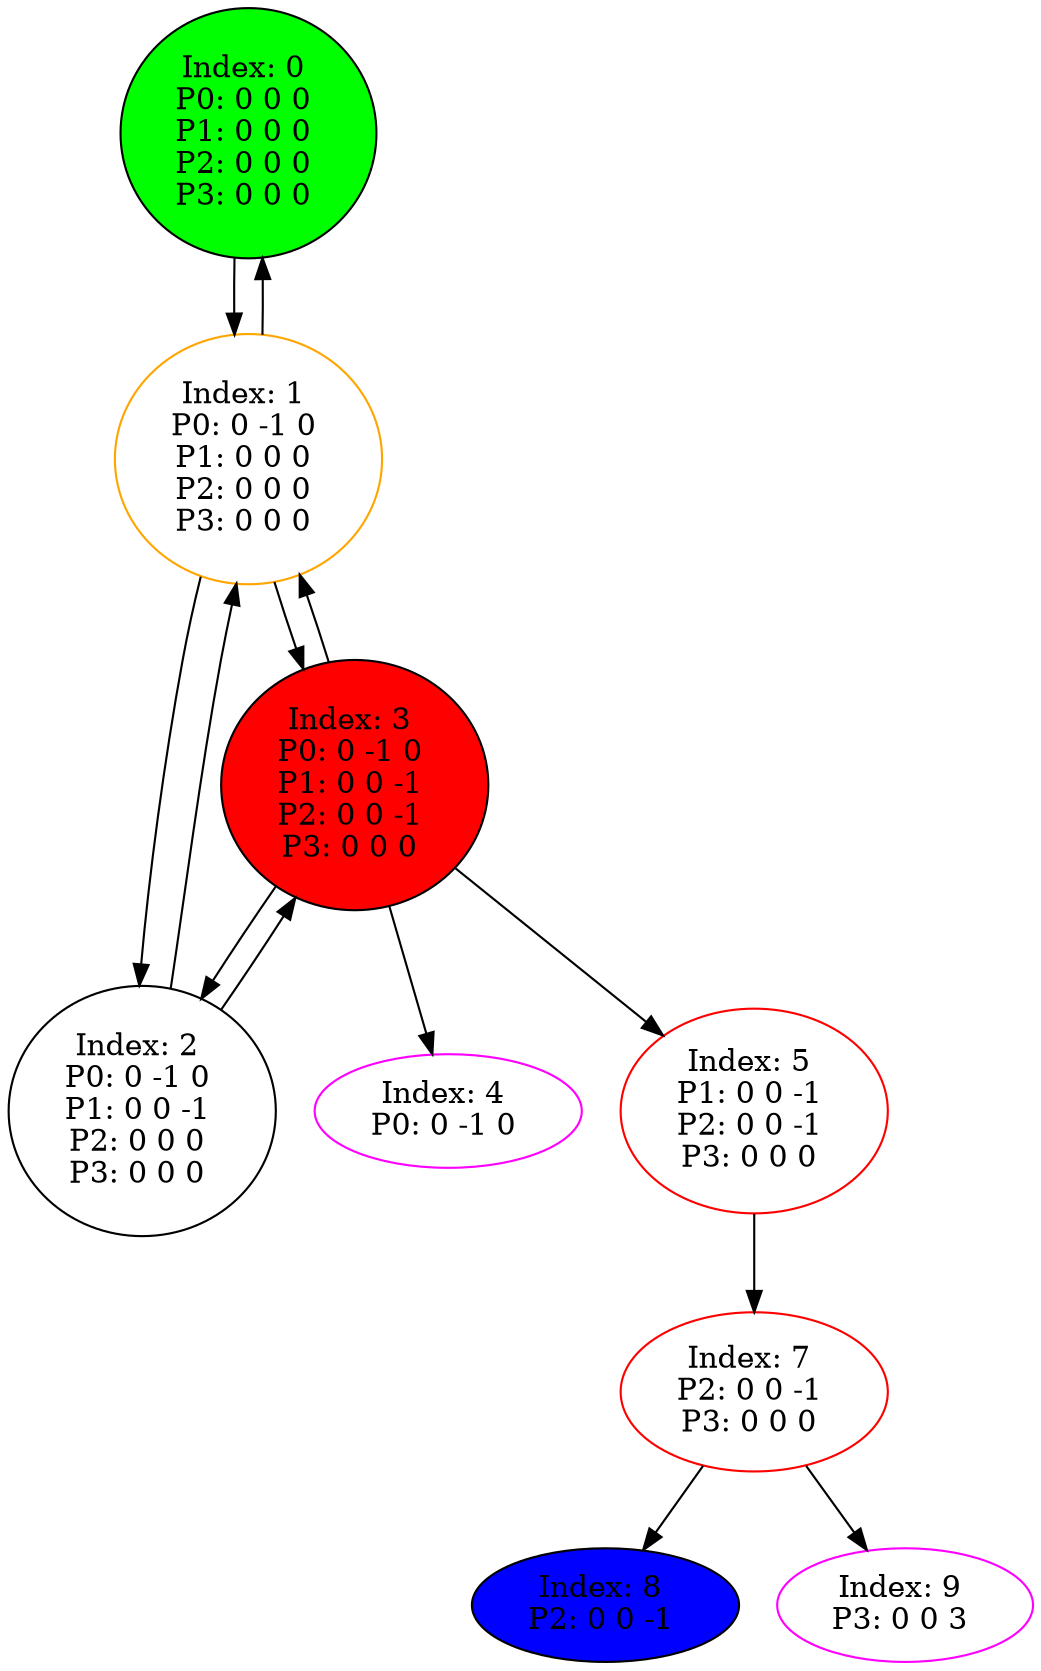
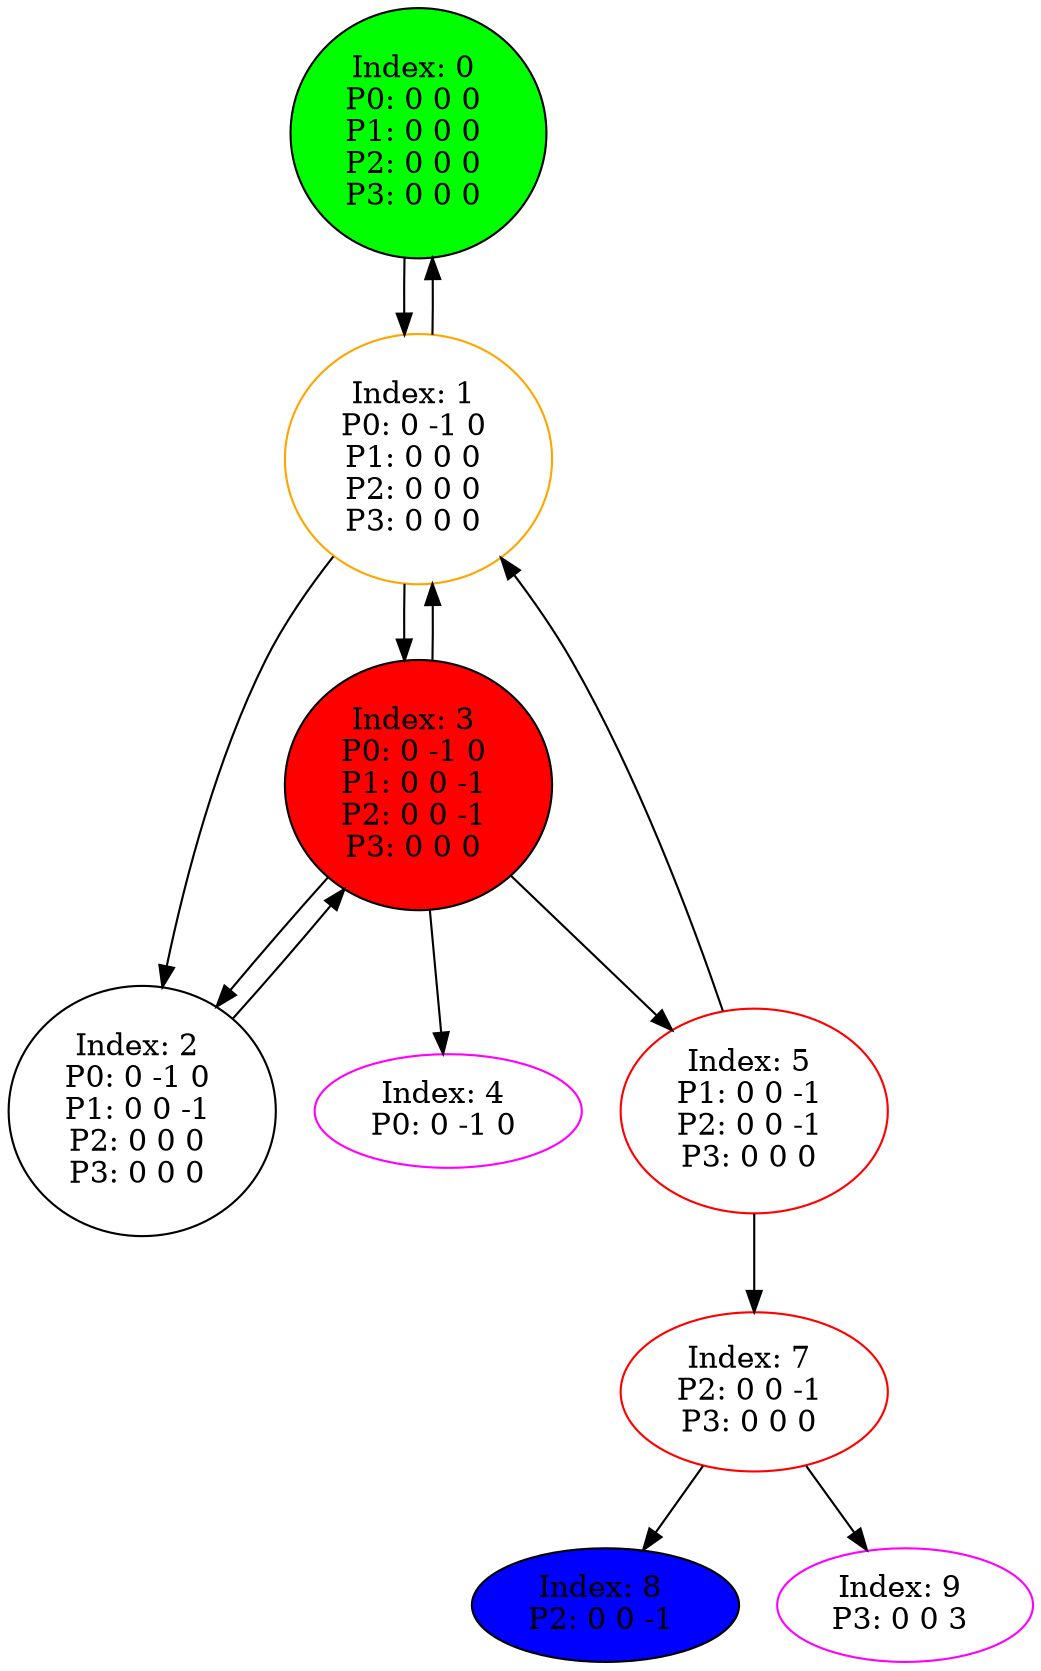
  digraph {
    color=black
    n1 [fillcolor=green label="Index: 0 \nP0: 0 0 0 \nP1: 0 0 0 \nP2: 0 0 0 \nP3: 0 0 0 \n" style=filled]
    n2 [color=orange label="Index: 1 \nP0: 0 -1 0 \nP1: 0 0 0 \nP2: 0 0 0 \nP3: 0 0 0 \n"]
    n3 [label="Index: 2 \nP0: 0 -1 0 \nP1: 0 0 -1 \nP2: 0 0 0 \nP3: 0 0 0 \n"]
    n4 [fillcolor=red label="Index: 3 \nP0: 0 -1 0 \nP1: 0 0 -1 \nP2: 0 0 -1 \nP3: 0 0 0 \n" style=filled]
    n5 [color=fuchsia label="Index: 4 \nP0: 0 -1 0 \n"]
    n6 [color=red label="Index: 5 \nP1: 0 0 -1 \nP2: 0 0 -1 \nP3: 0 0 0 \n"]
    n7 [color=red label="Index: 7 \nP2: 0 0 -1 \nP3: 0 0 0 \n"]
    n8 [fillcolor=blue label="Index: 8 \nP2: 0 0 -1 \n" style=filled]
    n9 [color=fuchsia label="Index: 9 \nP3: 0 0 3 \n"]
    n1 -> n2
    n2 -> n1
    n2 -> n3
    n2 -> n4
-   n3 -> n2
+   n6 -> n2
    n3 -> n4
    n4 -> n2
    n4 -> n3
    n4 -> n5
    n4 -> n6
    n6 -> n7
    n7 -> n8
    n7 -> n9
  }
